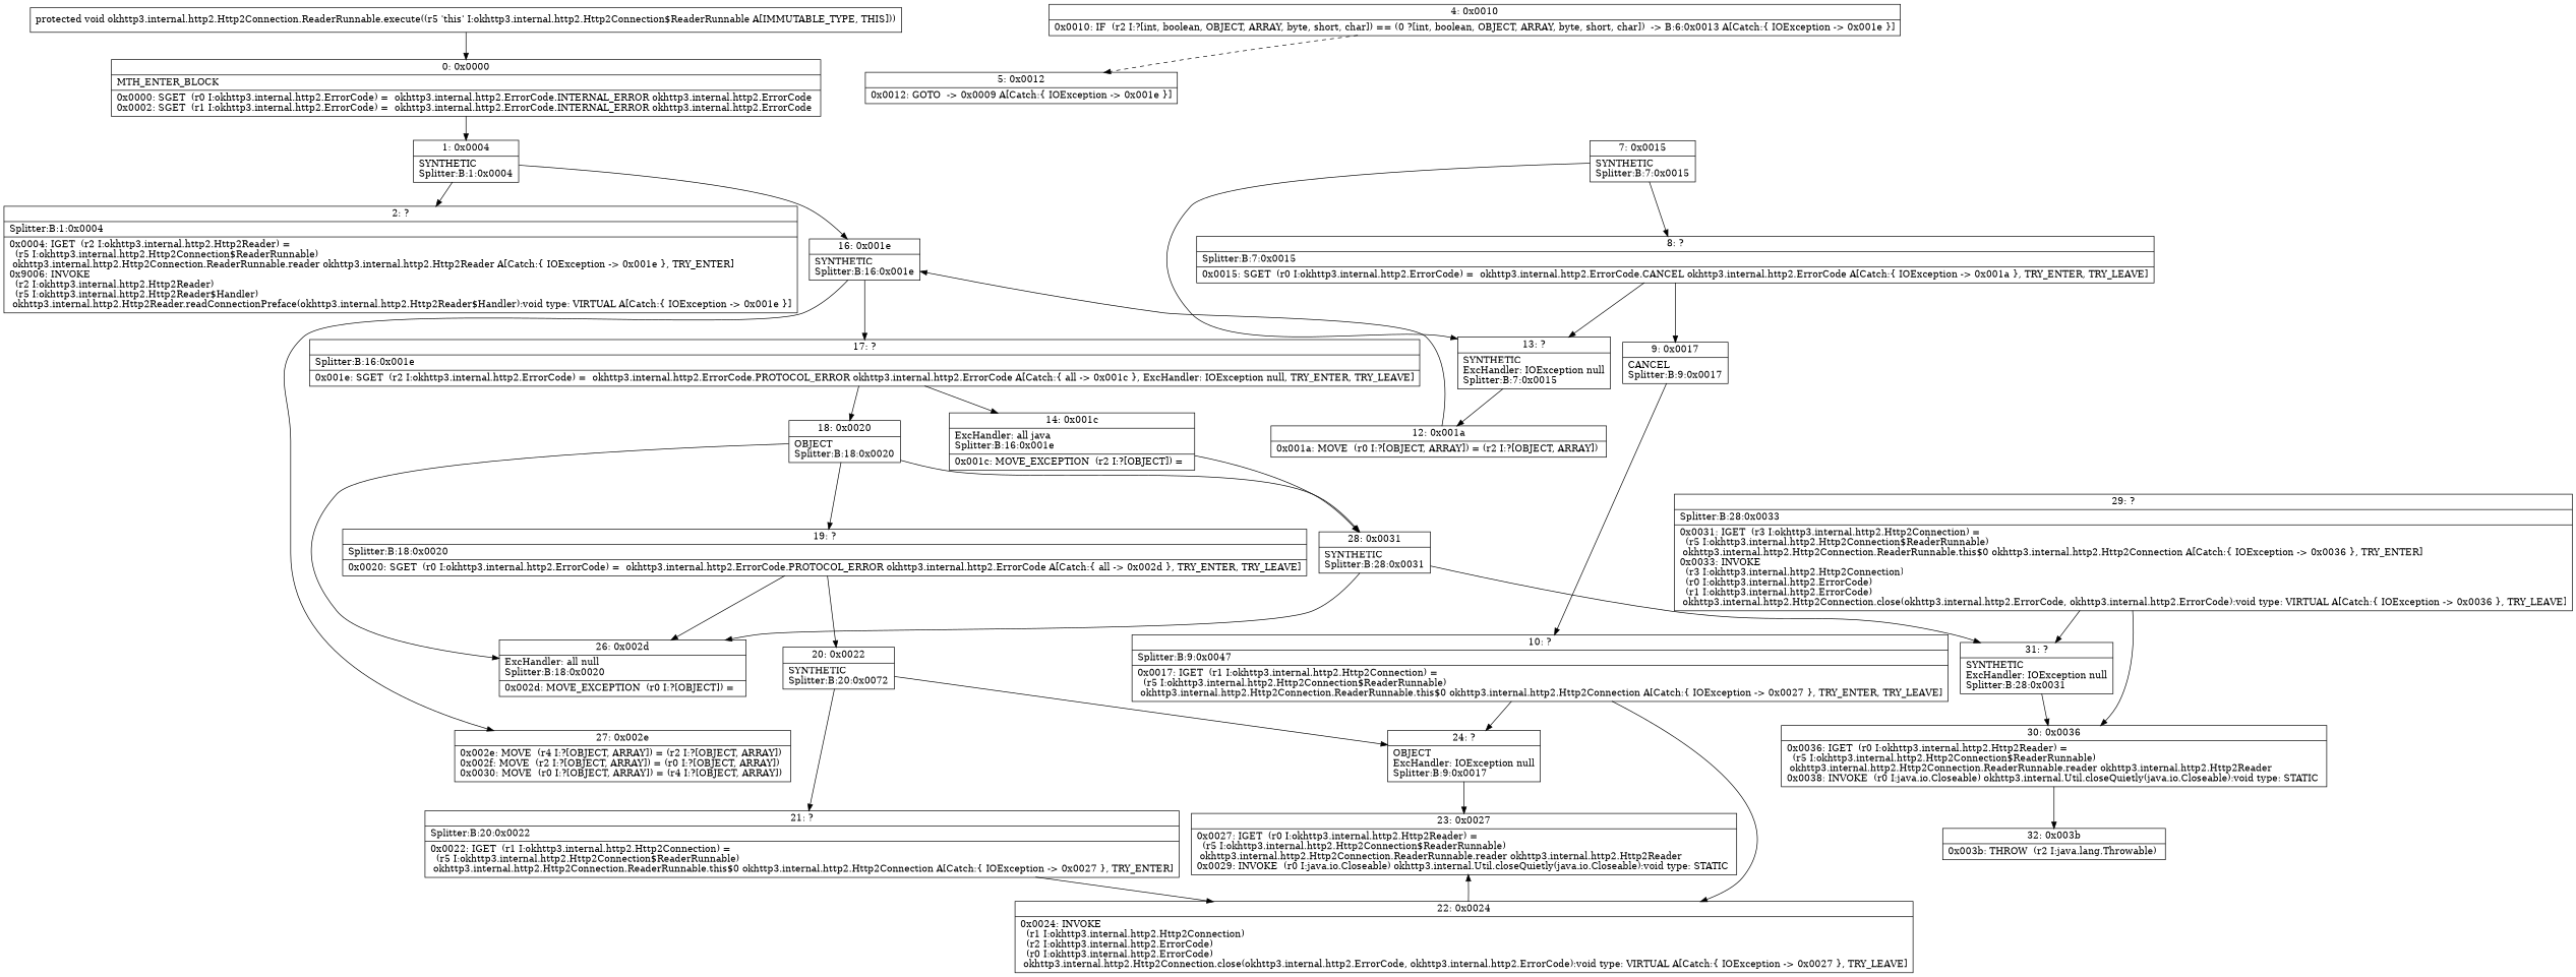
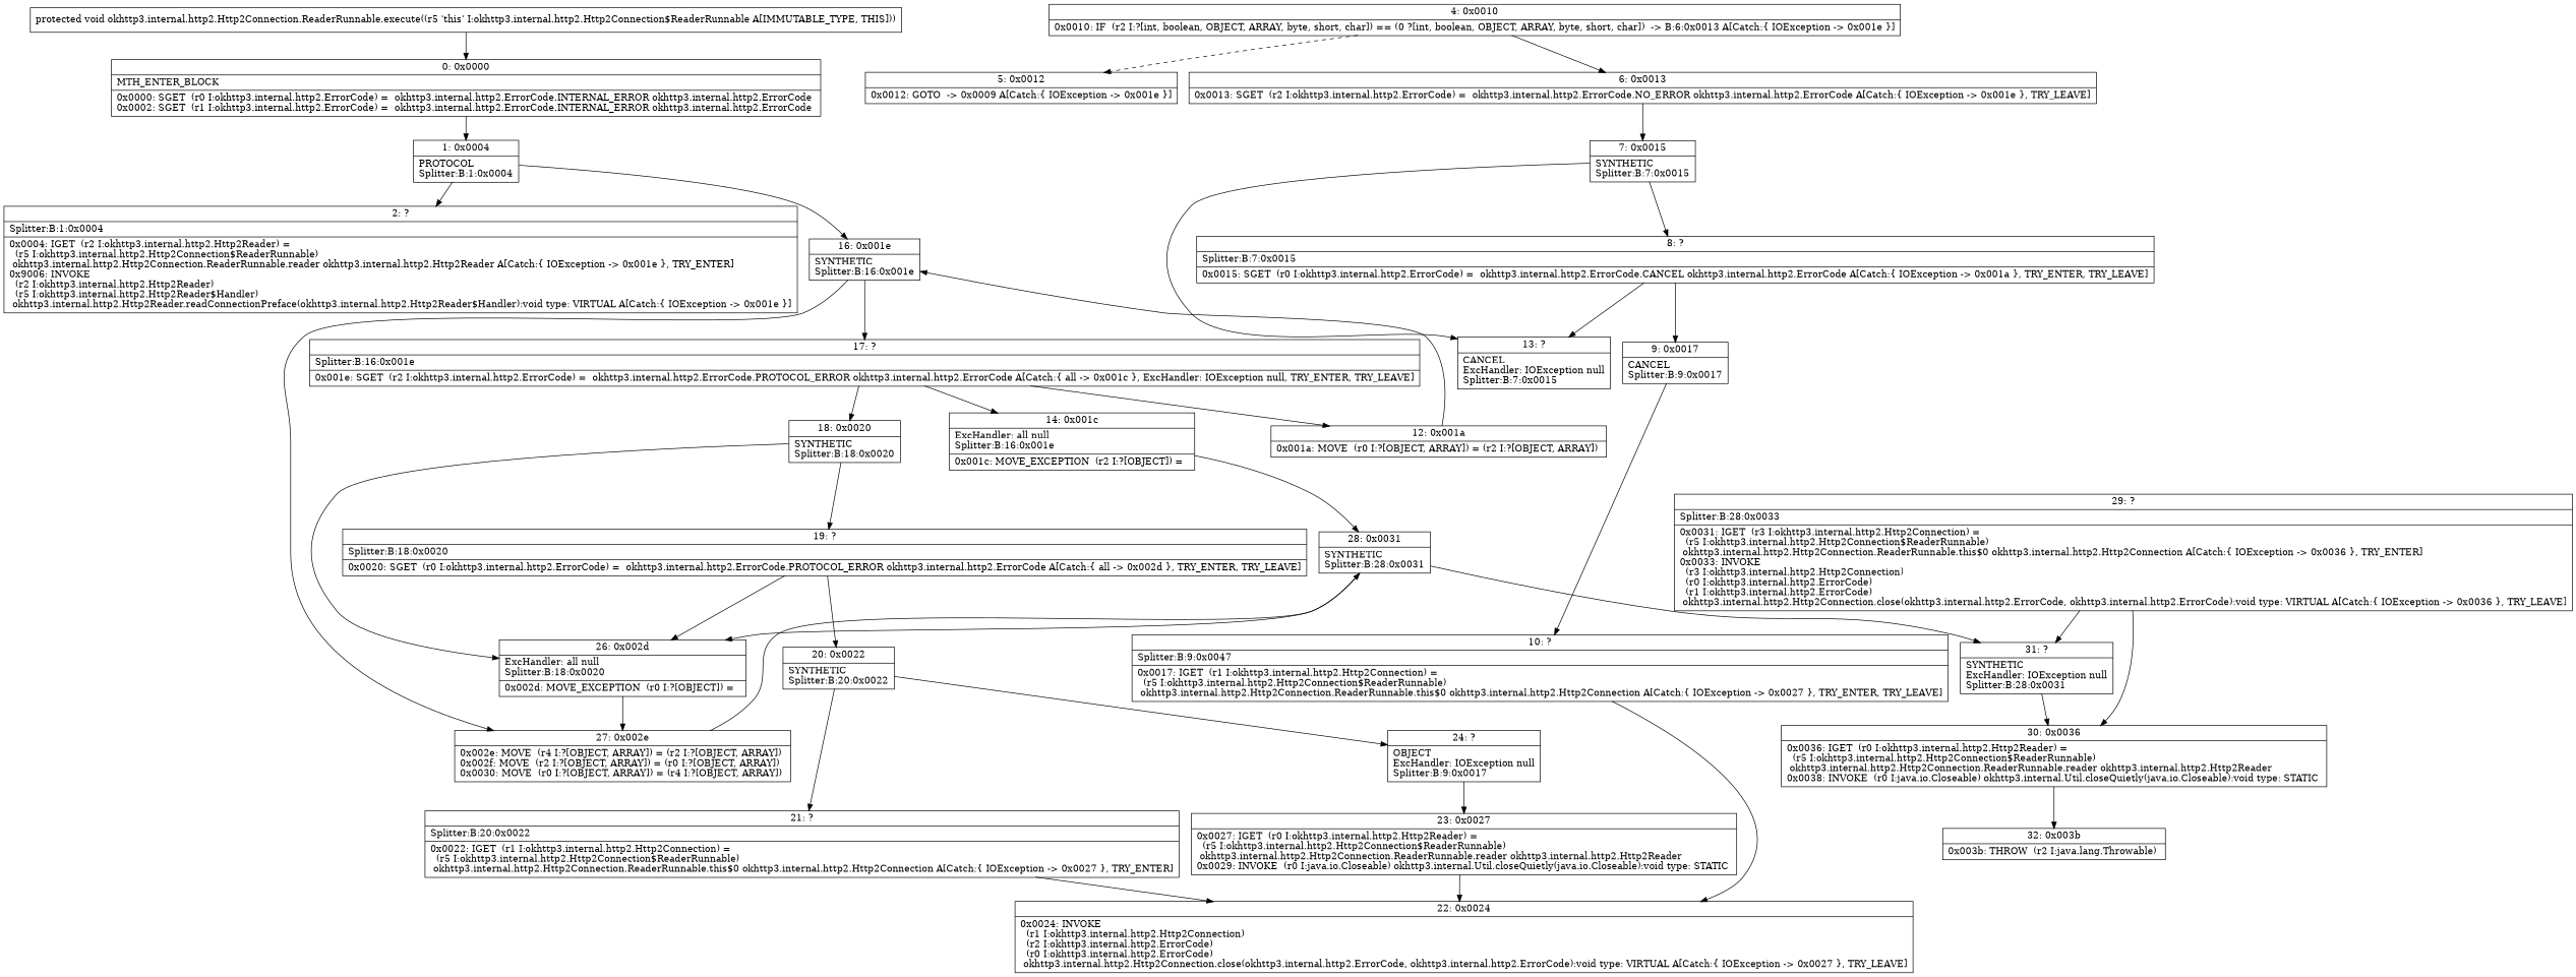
  digraph {
    node [shape=record]
    n1 [label="{0\:\ 0x0000|MTH_ENTER_BLOCK\l|0x0000: SGET  (r0 I:okhttp3.internal.http2.ErrorCode) =  okhttp3.internal.http2.ErrorCode.INTERNAL_ERROR okhttp3.internal.http2.ErrorCode \l0x0002: SGET  (r1 I:okhttp3.internal.http2.ErrorCode) =  okhttp3.internal.http2.ErrorCode.INTERNAL_ERROR okhttp3.internal.http2.ErrorCode \l}"]
-   n2 [label="{1\:\ 0x0004|SYNTHETIC\lSplitter:B:1:0x0004\l}"]
+   n2 [label="{1\:\ 0x0004|PROTOCOL\lSplitter:B:1:0x0004\l}"]
    n3 [label="{2\:\ ?|Splitter:B:1:0x0004\l|0x0004: IGET  (r2 I:okhttp3.internal.http2.Http2Reader) = \l  (r5 I:okhttp3.internal.http2.Http2Connection$ReaderRunnable)\l okhttp3.internal.http2.Http2Connection.ReaderRunnable.reader okhttp3.internal.http2.Http2Reader A[Catch:\{ IOException \-\> 0x001e \}, TRY_ENTER]\l0x9006: INVOKE  \l  (r2 I:okhttp3.internal.http2.Http2Reader)\l  (r5 I:okhttp3.internal.http2.Http2Reader$Handler)\l okhttp3.internal.http2.Http2Reader.readConnectionPreface(okhttp3.internal.http2.Http2Reader$Handler):void type: VIRTUAL A[Catch:\{ IOException \-\> 0x001e \}]\l}"]
    n4 [label="{16\:\ 0x001e|SYNTHETIC\lSplitter:B:16:0x001e\l}"]
    n5 [label="{17\:\ ?|Splitter:B:16:0x001e\l|0x001e: SGET  (r2 I:okhttp3.internal.http2.ErrorCode) =  okhttp3.internal.http2.ErrorCode.PROTOCOL_ERROR okhttp3.internal.http2.ErrorCode A[Catch:\{ all \-\> 0x001c \}, ExcHandler: IOException null, TRY_ENTER, TRY_LEAVE]\l}"]
    n6 [label="{27\:\ 0x002e|0x002e: MOVE  (r4 I:?[OBJECT, ARRAY]) = (r2 I:?[OBJECT, ARRAY]) \l0x002f: MOVE  (r2 I:?[OBJECT, ARRAY]) = (r0 I:?[OBJECT, ARRAY]) \l0x0030: MOVE  (r0 I:?[OBJECT, ARRAY]) = (r4 I:?[OBJECT, ARRAY]) \l}"]
    n7 [label="{4\:\ 0x0010|0x0010: IF  (r2 I:?[int, boolean, OBJECT, ARRAY, byte, short, char]) == (0 ?[int, boolean, OBJECT, ARRAY, byte, short, char])  \-\> B:6:0x0013 A[Catch:\{ IOException \-\> 0x001e \}]\l}"]
    n8 [label="{5\:\ 0x0012|0x0012: GOTO  \-\> 0x0009 A[Catch:\{ IOException \-\> 0x001e \}]\l}"]
+   n9 [label="{6\:\ 0x0013|0x0013: SGET  (r2 I:okhttp3.internal.http2.ErrorCode) =  okhttp3.internal.http2.ErrorCode.NO_ERROR okhttp3.internal.http2.ErrorCode A[Catch:\{ IOException \-\> 0x001e \}, TRY_LEAVE]\l}"]
    n10 [label="{7\:\ 0x0015|SYNTHETIC\lSplitter:B:7:0x0015\l}"]
    n11 [label="{8\:\ ?|Splitter:B:7:0x0015\l|0x0015: SGET  (r0 I:okhttp3.internal.http2.ErrorCode) =  okhttp3.internal.http2.ErrorCode.CANCEL okhttp3.internal.http2.ErrorCode A[Catch:\{ IOException \-\> 0x001a \}, TRY_ENTER, TRY_LEAVE]\l}"]
-   n12 [label="{13\:\ ?|SYNTHETIC\lExcHandler: IOException null\lSplitter:B:7:0x0015\l}"]
+   n12 [label="{13\:\ ?|CANCEL\lExcHandler: IOException null\lSplitter:B:7:0x0015\l}"]
    n13 [label="{9\:\ 0x0017|CANCEL\lSplitter:B:9:0x0017\l}"]
    n14 [label="{12\:\ 0x001a|0x001a: MOVE  (r0 I:?[OBJECT, ARRAY]) = (r2 I:?[OBJECT, ARRAY]) \l}"]
    n15 [label="{10\:\ ?|Splitter:B:9:0x0047\l|0x0017: IGET  (r1 I:okhttp3.internal.http2.Http2Connection) = \l  (r5 I:okhttp3.internal.http2.Http2Connection$ReaderRunnable)\l okhttp3.internal.http2.Http2Connection.ReaderRunnable.this$0 okhttp3.internal.http2.Http2Connection A[Catch:\{ IOException \-\> 0x0027 \}, TRY_ENTER, TRY_LEAVE]\l}"]
    n16 [label="{24\:\ ?|OBJECT\lExcHandler: IOException null\lSplitter:B:9:0x0017\l}"]
    n17 [label="{22\:\ 0x0024|0x0024: INVOKE  \l  (r1 I:okhttp3.internal.http2.Http2Connection)\l  (r2 I:okhttp3.internal.http2.ErrorCode)\l  (r0 I:okhttp3.internal.http2.ErrorCode)\l okhttp3.internal.http2.Http2Connection.close(okhttp3.internal.http2.ErrorCode, okhttp3.internal.http2.ErrorCode):void type: VIRTUAL A[Catch:\{ IOException \-\> 0x0027 \}, TRY_LEAVE]\l}"]
    n18 [label="{23\:\ 0x0027|0x0027: IGET  (r0 I:okhttp3.internal.http2.Http2Reader) = \l  (r5 I:okhttp3.internal.http2.Http2Connection$ReaderRunnable)\l okhttp3.internal.http2.Http2Connection.ReaderRunnable.reader okhttp3.internal.http2.Http2Reader \l0x0029: INVOKE  (r0 I:java.io.Closeable) okhttp3.internal.Util.closeQuietly(java.io.Closeable):void type: STATIC \l}"]
-   n19 [label="{14\:\ 0x001c|ExcHandler: all java\lSplitter:B:16:0x001e\l|0x001c: MOVE_EXCEPTION  (r2 I:?[OBJECT]) =  \l}"]
+   n19 [label="{14\:\ 0x001c|ExcHandler: all null\lSplitter:B:16:0x001e\l|0x001c: MOVE_EXCEPTION  (r2 I:?[OBJECT]) =  \l}"]
    n20 [label="{28\:\ 0x0031|SYNTHETIC\lSplitter:B:28:0x0031\l}"]
    n21 [label="{26\:\ 0x002d|ExcHandler: all null\lSplitter:B:18:0x0020\l|0x002d: MOVE_EXCEPTION  (r0 I:?[OBJECT]) =  \l}"]
    n22 [label="{31\:\ ?|SYNTHETIC\lExcHandler: IOException null\lSplitter:B:28:0x0031\l}"]
-   n23 [label="{18\:\ 0x0020|OBJECT\lSplitter:B:18:0x0020\l}"]
+   n23 [label="{18\:\ 0x0020|SYNTHETIC\lSplitter:B:18:0x0020\l}"]
    n24 [label="{19\:\ ?|Splitter:B:18:0x0020\l|0x0020: SGET  (r0 I:okhttp3.internal.http2.ErrorCode) =  okhttp3.internal.http2.ErrorCode.PROTOCOL_ERROR okhttp3.internal.http2.ErrorCode A[Catch:\{ all \-\> 0x002d \}, TRY_ENTER, TRY_LEAVE]\l}"]
-   n25 [label="{20\:\ 0x0022|SYNTHETIC\lSplitter:B:20:0x0072\l}"]
+   n25 [label="{20\:\ 0x0022|SYNTHETIC\lSplitter:B:20:0x0022\l}"]
    n26 [label="{21\:\ ?|Splitter:B:20:0x0022\l|0x0022: IGET  (r1 I:okhttp3.internal.http2.Http2Connection) = \l  (r5 I:okhttp3.internal.http2.Http2Connection$ReaderRunnable)\l okhttp3.internal.http2.Http2Connection.ReaderRunnable.this$0 okhttp3.internal.http2.Http2Connection A[Catch:\{ IOException \-\> 0x0027 \}, TRY_ENTER]\l}"]
    n27 [label="{29\:\ ?|Splitter:B:28:0x0033\l|0x0031: IGET  (r3 I:okhttp3.internal.http2.Http2Connection) = \l  (r5 I:okhttp3.internal.http2.Http2Connection$ReaderRunnable)\l okhttp3.internal.http2.Http2Connection.ReaderRunnable.this$0 okhttp3.internal.http2.Http2Connection A[Catch:\{ IOException \-\> 0x0036 \}, TRY_ENTER]\l0x0033: INVOKE  \l  (r3 I:okhttp3.internal.http2.Http2Connection)\l  (r0 I:okhttp3.internal.http2.ErrorCode)\l  (r1 I:okhttp3.internal.http2.ErrorCode)\l okhttp3.internal.http2.Http2Connection.close(okhttp3.internal.http2.ErrorCode, okhttp3.internal.http2.ErrorCode):void type: VIRTUAL A[Catch:\{ IOException \-\> 0x0036 \}, TRY_LEAVE]\l}"]
    n28 [label="{30\:\ 0x0036|0x0036: IGET  (r0 I:okhttp3.internal.http2.Http2Reader) = \l  (r5 I:okhttp3.internal.http2.Http2Connection$ReaderRunnable)\l okhttp3.internal.http2.Http2Connection.ReaderRunnable.reader okhttp3.internal.http2.Http2Reader \l0x0038: INVOKE  (r0 I:java.io.Closeable) okhttp3.internal.Util.closeQuietly(java.io.Closeable):void type: STATIC \l}"]
    n29 [label="{32\:\ 0x003b|0x003b: THROW  (r2 I:java.lang.Throwable) \l}"]
    n30 [label="{protected void okhttp3.internal.http2.Http2Connection.ReaderRunnable.execute((r5 'this' I:okhttp3.internal.http2.Http2Connection$ReaderRunnable A[IMMUTABLE_TYPE, THIS])) }"]
    n1 -> n2
    n2 -> n3
    n2 -> n4
    n4 -> n5
    n4 -> n6
    n5 -> n19
    n5 -> n23
-   n23 -> n20
+   n6 -> n20
    n7 -> n8 [style=dashed]
+   n7 -> n9
+   n9 -> n10
    n10 -> n11
    n10 -> n12
    n11 -> n12
    n11 -> n13
-   n12 -> n14
+   n5 -> n14
    n13 -> n15
    n14 -> n4
-   n15 -> n16
    n15 -> n17
    n16 -> n18
-   n17 -> n18
+   n18 -> n17
    n19 -> n20
    n20 -> n21
    n20 -> n22
+   n21 -> n6
    n22 -> n28
    n23 -> n21
    n23 -> n24
    n24 -> n21
    n24 -> n25
    n25 -> n16
    n25 -> n26
    n26 -> n17
    n27 -> n22
    n27 -> n28
    n28 -> n29
    n30 -> n1
  }
